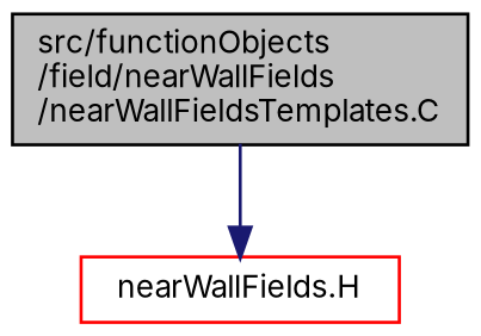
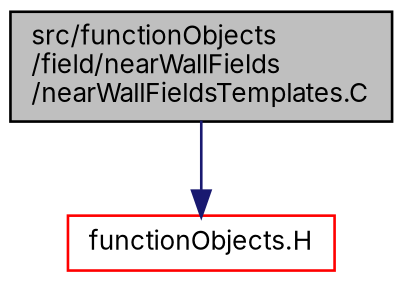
  digraph {
    fontname=Inter
    node [fontname=Inter fontsize=10 shape=record]
    n1 [color=black fillcolor=grey75 fontcolor=black height=0.2 label="src/functionObjects\l/field/nearWallFields\l/nearWallFieldsTemplates.C" style=filled width=0.4]
-   n2 [color=red height=0.2 label="nearWallFields.H" width=0.4]
+   n2 [color=red height=0.2 label="functionObjects.H" width=0.4]
    n1 -> n2 [color=midnightblue fontname=Inter fontsize=10 labelfontname=Helvetica labelfontsize=10 style=solid]
  }
